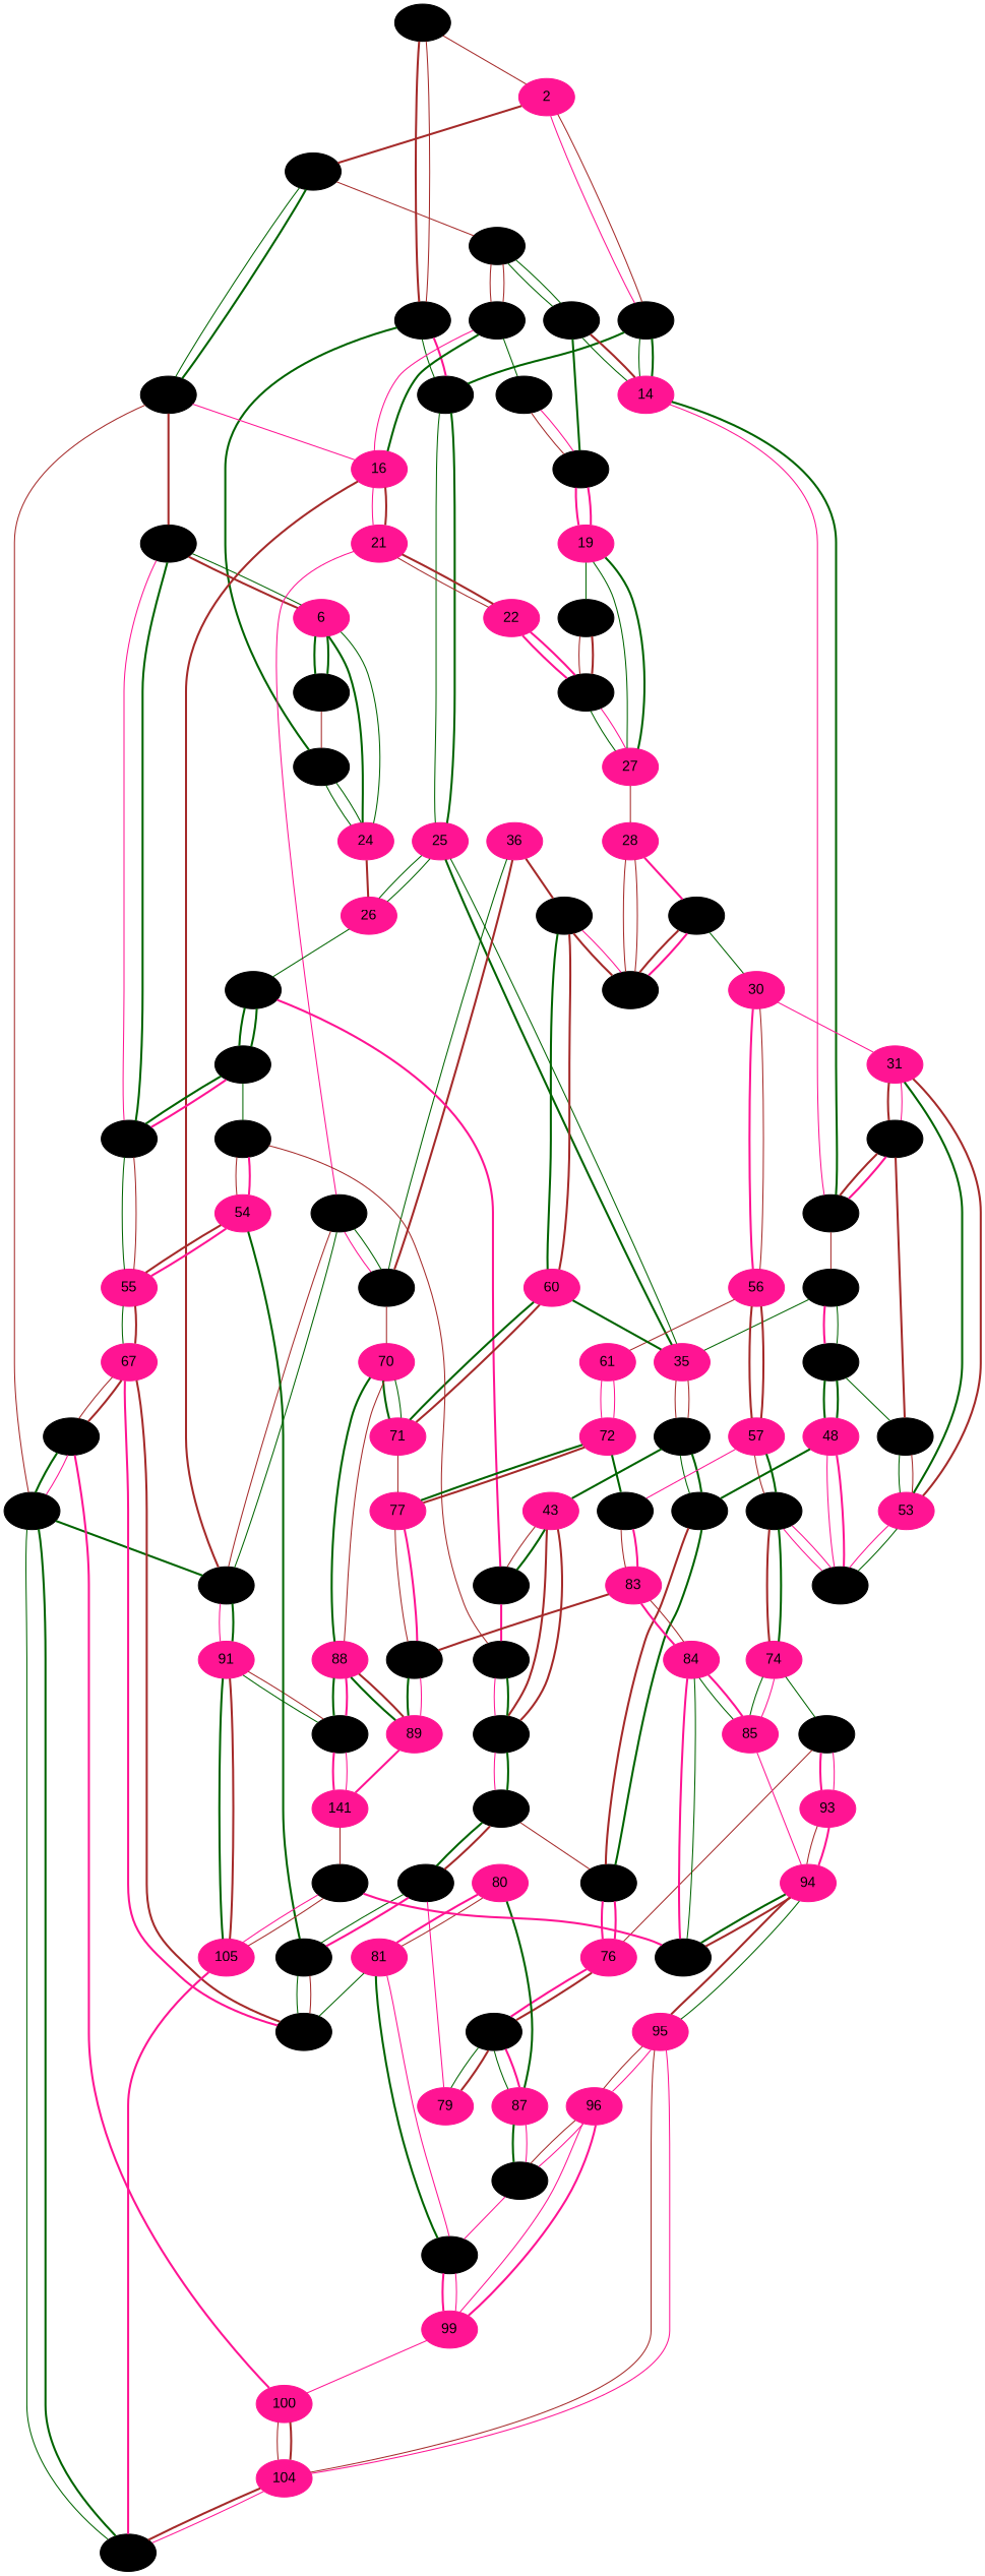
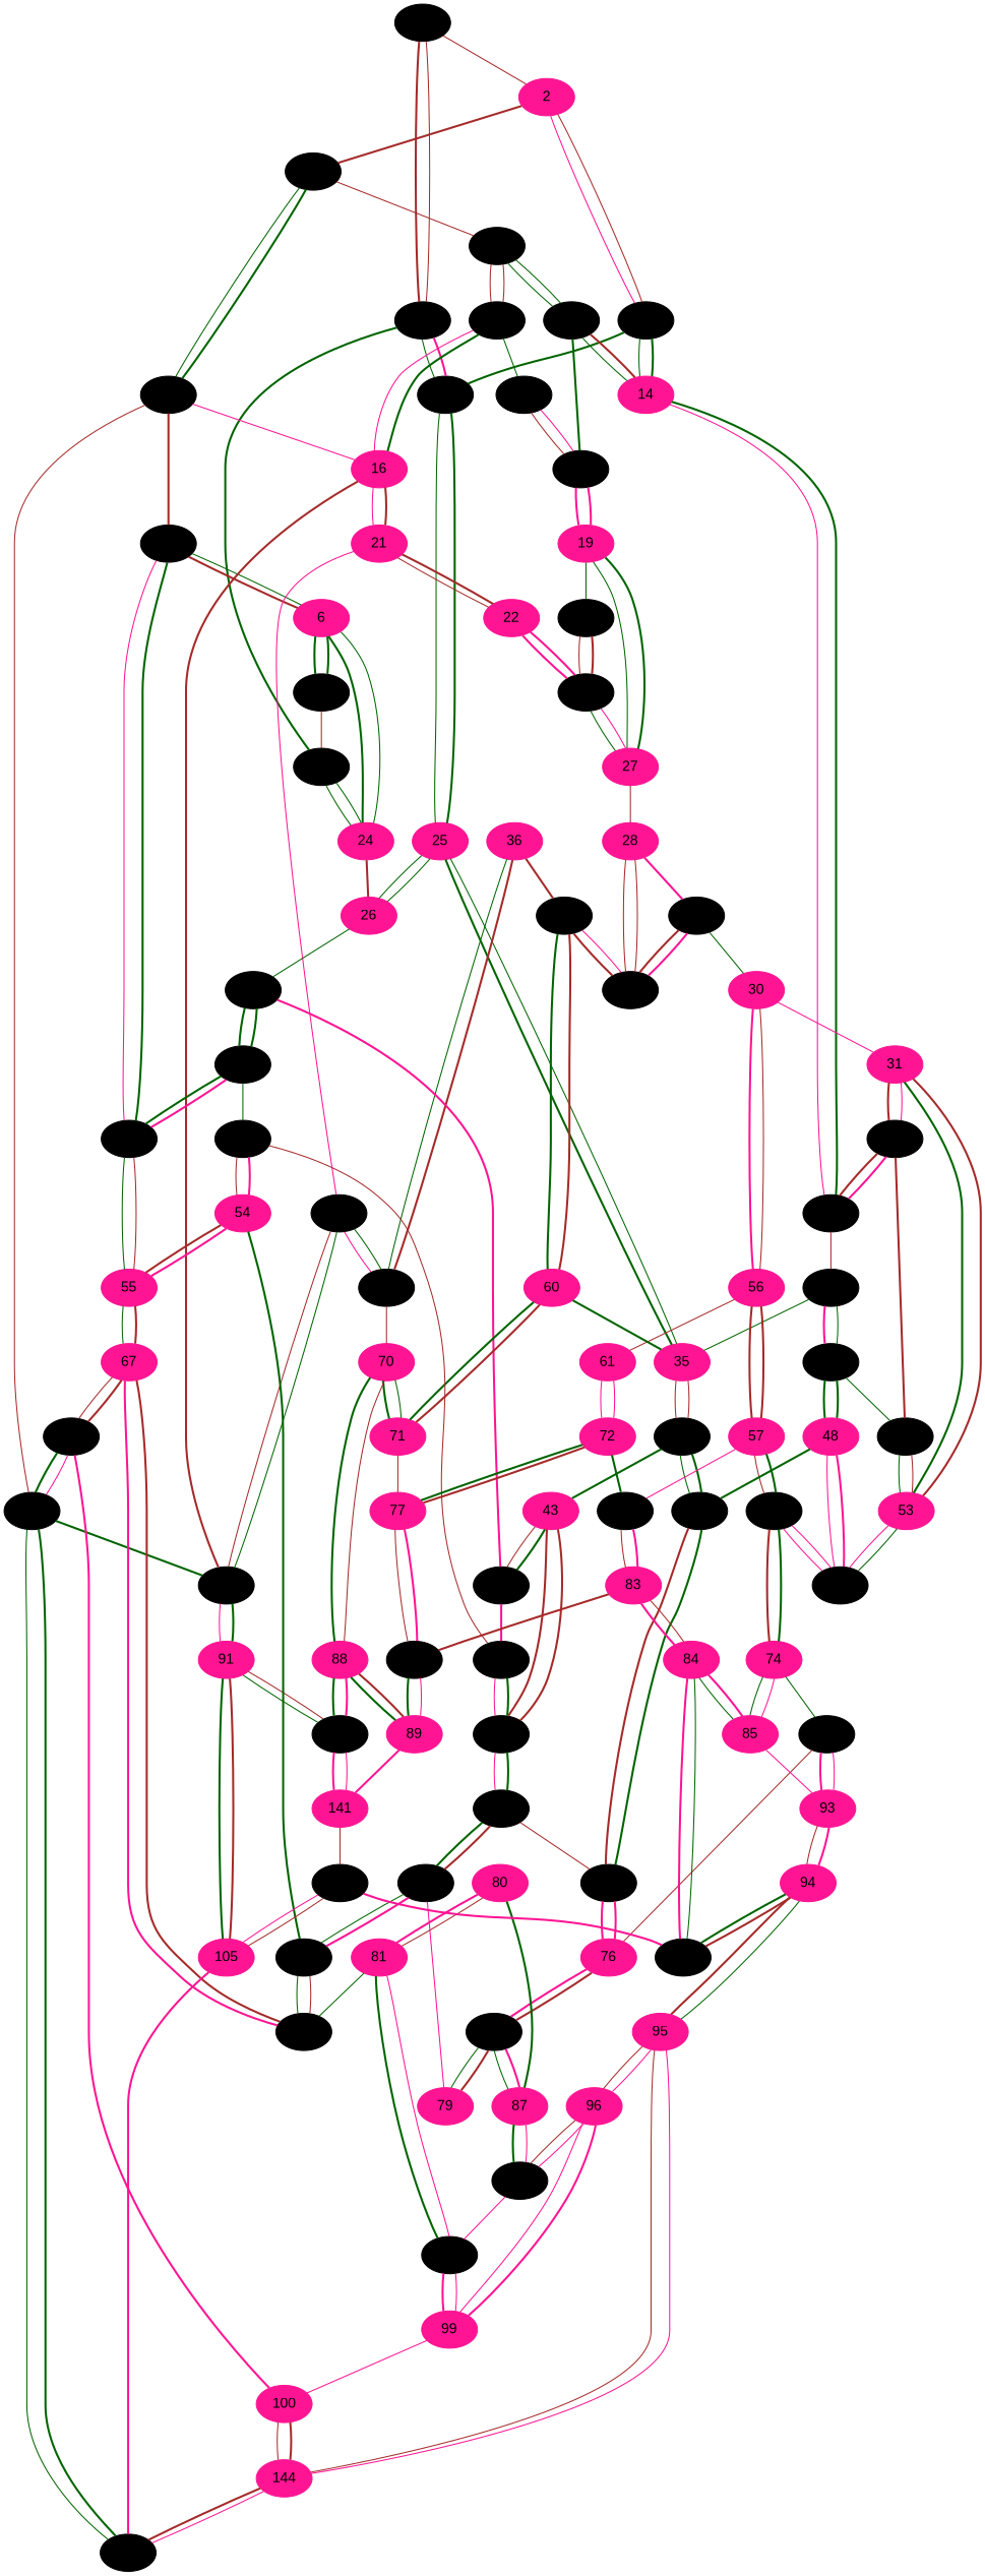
  graph {
    fontname="Liberation Sans"
    node [color=black fontname="Liberation Sans" style=filled]
    edge [color=darkgreen fontname="Liberation Sans" style=solid]
    2 [color=deeppink]
    1
    8
    3
    10
    9
    11
    4
    12
    14 [color=deeppink]
    5
    16 [color=deeppink]
    69
    13
    15
    6 [color=deeppink]
    41
    21 [color=deeppink]
    90
    106
    7
    24 [color=deeppink]
    55 [color=deeppink]
    26 [color=deeppink]
    25 [color=deeppink]
    33
    35 [color=deeppink]
    18
    17
    19 [color=deeppink]
    34
    22 [color=deeppink]
    51
    91 [color=deeppink]
    20
    27 [color=deeppink]
    23
    28 [color=deeppink]
    52
    36 [color=deeppink]
    37
    39
    42
    40
    44
    29
    38
    30 [color=deeppink]
    31 [color=deeppink]
    56 [color=deeppink]
    32
    53 [color=deeppink]
    57 [color=deeppink]
    61 [color=deeppink]
    50
    59
    47
    48 [color=deeppink]
    43 [color=deeppink]
    49
    60 [color=deeppink]
    70 [color=deeppink]
    71 [color=deeppink]
    45
    46
    54 [color=deeppink]
    67 [color=deeppink]
    62
    66
    63
    65
    76 [color=deeppink]
    88 [color=deeppink]
    82
    68
    58
    73
    72 [color=deeppink]
    74 [color=deeppink]
    83 [color=deeppink]
    75
    85 [color=deeppink]
    77 [color=deeppink]
    64
    79 [color=deeppink]
    78
    100 [color=deeppink]
-   104 [color=deeppink]
+   104 [color=deeppink label=144]
    89 [color=deeppink]
    92
    86
    84 [color=deeppink]
    93 [color=deeppink]
    94 [color=deeppink]
    87 [color=deeppink]
    97
    80 [color=deeppink]
    81 [color=deeppink]
    98
    99 [color=deeppink]
    103
    n102 [color=deeppink label=141]
    102
    105 [color=deeppink]
    95 [color=deeppink]
    96 [color=deeppink]
    2 -- 3 [color=brown style=bold]
    2 -- 10 [color=deeppink]
    2 -- 10 [color=brown]
    1 -- 2 [color=brown]
    1 -- 8 [color=brown style=bold]
    1 -- 8 [color=brown]
    8 -- 9 [style=bold]
    8 -- 11
    8 -- 11 [color=deeppink style=bold]
    3 -- 4
    3 -- 4 [style=bold]
    3 -- 12 [color=brown]
    10 -- 11 [style=bold]
    10 -- 14
    10 -- 14 [style=bold]
    9 -- 24
    9 -- 24
    11 -- 25
    11 -- 25 [style=bold]
    4 -- 5 [color=brown style=bold]
    4 -- 16 [color=deeppink]
    4 -- 69 [color=brown]
    12 -- 13
    12 -- 13
    12 -- 15 [color=brown]
    12 -- 15 [color=brown]
    14 -- 33 [color=deeppink]
    14 -- 33 [style=bold]
    5 -- 6 [color=brown style=bold]
    5 -- 6
    5 -- 41 [color=deeppink]
    5 -- 41 [style=bold]
    16 -- 21 [color=deeppink]
    16 -- 21 [color=brown style=bold]
    16 -- 90 [color=brown style=bold]
    69 -- 90 [style=bold]
    69 -- 106
    69 -- 106 [style=bold]
    13 -- 14
    13 -- 14 [color=brown style=bold]
    13 -- 18 [style=bold]
    15 -- 16 [color=deeppink]
    15 -- 16 [style=bold]
    15 -- 17
    6 -- 7 [style=bold]
    6 -- 7 [style=bold]
    6 -- 24 [style=bold]
    6 -- 24
    41 -- 55
    41 -- 55 [color=brown]
    21 -- 22 [color=brown]
    21 -- 22 [color=brown style=bold]
    21 -- 51 [color=deeppink]
    90 -- 91 [color=deeppink]
    90 -- 91 [style=bold]
    7 -- 9 [color=brown]
    24 -- 26 [color=brown style=bold]
    55 -- 67
    55 -- 67 [color=brown style=bold]
    26 -- 39
    25 -- 26
    25 -- 26
    25 -- 35 [style=bold]
    25 -- 35
    33 -- 34 [color=brown]
    35 -- 42 [color=brown]
    35 -- 42 [color=brown]
    18 -- 19 [color=deeppink style=bold]
    18 -- 19 [color=deeppink style=bold]
    17 -- 18 [color=brown]
    17 -- 18 [color=deeppink]
    19 -- 20
    19 -- 27
    19 -- 27 [style=bold]
    34 -- 35
    34 -- 47 [color=deeppink style=bold]
    34 -- 47
    22 -- 23 [color=deeppink style=bold]
    22 -- 23 [color=deeppink style=bold]
    51 -- 90 [color=brown]
    51 -- 90
    51 -- 52 [color=deeppink]
    51 -- 52
    91 -- 92
    91 -- 92 [color=brown]
    91 -- 105 [style=bold]
    91 -- 105 [color=brown style=bold]
    20 -- 23 [color=brown]
    20 -- 23 [color=brown style=bold]
    27 -- 28 [color=brown]
    23 -- 27
    23 -- 27 [color=deeppink]
    28 -- 29 [color=deeppink style=bold]
    28 -- 38 [color=brown]
    28 -- 38 [color=brown]
    52 -- 70 [color=brown]
    36 -- 52
    36 -- 52 [color=brown style=bold]
    36 -- 37 [color=brown style=bold]
    37 -- 38 [color=brown style=bold]
    37 -- 38 [color=deeppink]
    37 -- 60 [style=bold]
    37 -- 60 [color=brown style=bold]
    39 -- 40 [style=bold]
    39 -- 40 [style=bold]
    39 -- 44 [color=deeppink style=bold]
    42 -- 43 [style=bold]
    42 -- 49
    42 -- 49 [style=bold]
    40 -- 41 [style=bold]
    40 -- 41 [color=deeppink style=bold]
    40 -- 45
    44 -- 46 [color=deeppink style=bold]
    29 -- 38 [color=brown style=bold]
    29 -- 38 [color=deeppink style=bold]
    29 -- 30
    30 -- 31 [color=deeppink]
    30 -- 56 [color=deeppink style=bold]
    30 -- 56 [color=brown]
    31 -- 32 [color=brown style=bold]
    31 -- 32 [color=deeppink]
    31 -- 53 [style=bold]
    31 -- 53 [color=brown style=bold]
    56 -- 57 [color=brown style=bold]
    56 -- 57 [color=brown style=bold]
    56 -- 61 [color=brown]
    32 -- 33 [color=brown style=bold]
    32 -- 33 [color=deeppink style=bold]
    32 -- 50 [color=brown style=bold]
    53 -- 59 [color=deeppink]
    53 -- 59
    57 -- 58 [color=brown]
    57 -- 58 [style=bold]
    57 -- 73 [color=deeppink]
    61 -- 72 [color=deeppink]
    61 -- 72 [color=deeppink]
    50 -- 53
    50 -- 53 [color=brown]
    47 -- 50
    47 -- 48 [style=bold]
    47 -- 48 [style=bold]
    48 -- 59 [color=deeppink]
    48 -- 59 [color=deeppink style=bold]
    48 -- 49 [style=bold]
    43 -- 44 [color=brown]
    43 -- 44 [style=bold]
    43 -- 62 [color=brown style=bold]
    43 -- 62 [color=brown style=bold]
    49 -- 66 [color=brown style=bold]
    49 -- 66 [style=bold]
    60 -- 35 [style=bold]
    60 -- 71 [style=bold]
    60 -- 71 [color=brown style=bold]
    70 -- 71 [style=bold]
    70 -- 71
    70 -- 88 [style=bold]
    70 -- 88 [color=brown]
    71 -- 77 [color=brown]
    45 -- 46 [color=brown]
    45 -- 54 [color=brown]
    45 -- 54 [color=deeppink style=bold]
    46 -- 62 [color=deeppink]
    46 -- 62 [style=bold]
    54 -- 55 [color=brown style=bold]
    54 -- 55 [color=deeppink style=bold]
    54 -- 65 [style=bold]
    67 -- 82 [color=deeppink style=bold]
    67 -- 82 [color=brown style=bold]
    67 -- 68 [color=brown]
    67 -- 68 [color=brown style=bold]
    62 -- 63 [color=deeppink]
    62 -- 63 [style=bold]
    66 -- 76 [color=deeppink style=bold]
    66 -- 76 [color=deeppink style=bold]
    63 -- 66 [color=brown]
    63 -- 64 [style=bold]
    63 -- 64 [color=brown style=bold]
    65 -- 82
    65 -- 82 [color=brown]
    76 -- 78 [color=deeppink style=bold]
    76 -- 78 [color=brown style=bold]
    88 -- 89 [style=bold]
    88 -- 89 [color=brown style=bold]
    88 -- 92 [style=bold]
    88 -- 92 [color=deeppink style=bold]
    68 -- 69 [style=bold]
    68 -- 69 [color=deeppink]
    68 -- 100 [color=deeppink style=bold]
    58 -- 59 [color=deeppink]
    58 -- 59 [color=deeppink]
    58 -- 74 [color=brown style=bold]
    58 -- 74 [style=bold]
    73 -- 83 [color=brown]
    73 -- 83 [color=deeppink style=bold]
    72 -- 73 [style=bold]
    72 -- 77 [style=bold]
    72 -- 77 [color=brown style=bold]
    74 -- 75
    74 -- 85
    74 -- 85 [color=deeppink]
    83 -- 86 [color=brown style=bold]
    83 -- 84 [color=deeppink style=bold]
    83 -- 84 [color=brown]
    75 -- 76 [color=brown]
    75 -- 93 [color=deeppink style=bold]
    75 -- 93 [color=deeppink]
-   85 -- 94 [color=deeppink]
+   85 -- 93 [color=deeppink]
    77 -- 86 [color=brown]
    77 -- 86 [color=deeppink style=bold]
    64 -- 65
    64 -- 65 [color=deeppink style=bold]
    64 -- 79 [color=deeppink]
    78 -- 79
    78 -- 79 [color=brown style=bold]
    78 -- 87
    78 -- 87 [color=deeppink style=bold]
    100 -- 104 [color=brown]
    100 -- 104 [color=brown style=bold]
    104 -- 106 [color=brown style=bold]
    104 -- 106 [color=deeppink]
    89 -- n102 [color=deeppink style=bold]
    92 -- n102 [color=deeppink style=bold]
    92 -- n102 [color=deeppink]
    86 -- 89 [style=bold]
    86 -- 89 [color=deeppink]
    84 -- 85
    84 -- 85 [color=deeppink style=bold]
    84 -- 103 [color=deeppink style=bold]
    84 -- 103
    93 -- 94 [color=brown]
    93 -- 94 [color=deeppink style=bold]
    94 -- 103 [style=bold]
    94 -- 103 [color=brown style=bold]
    94 -- 95 [color=brown style=bold]
    94 -- 95
    87 -- 97 [style=bold]
    87 -- 97 [color=deeppink]
    97 -- 98 [color=deeppink]
    80 -- 87 [style=bold]
    80 -- 81 [color=deeppink style=bold]
    80 -- 81 [color=brown]
    81 -- 82
    81 -- 98 [style=bold]
    81 -- 98 [color=deeppink]
    98 -- 99 [color=deeppink style=bold]
    98 -- 99 [color=deeppink]
    99 -- 100 [color=deeppink]
    n102 -- 102 [color=brown]
    102 -- 103 [color=deeppink style=bold]
    102 -- 105 [color=deeppink]
    102 -- 105 [color=brown]
    105 -- 106 [color=deeppink style=bold]
    95 -- 104 [color=brown]
    95 -- 104 [color=deeppink]
    95 -- 96 [color=brown]
    95 -- 96 [color=deeppink]
    96 -- 97 [color=brown]
    96 -- 97 [color=deeppink]
    96 -- 99 [color=deeppink]
    96 -- 99 [color=deeppink style=bold]
  }
